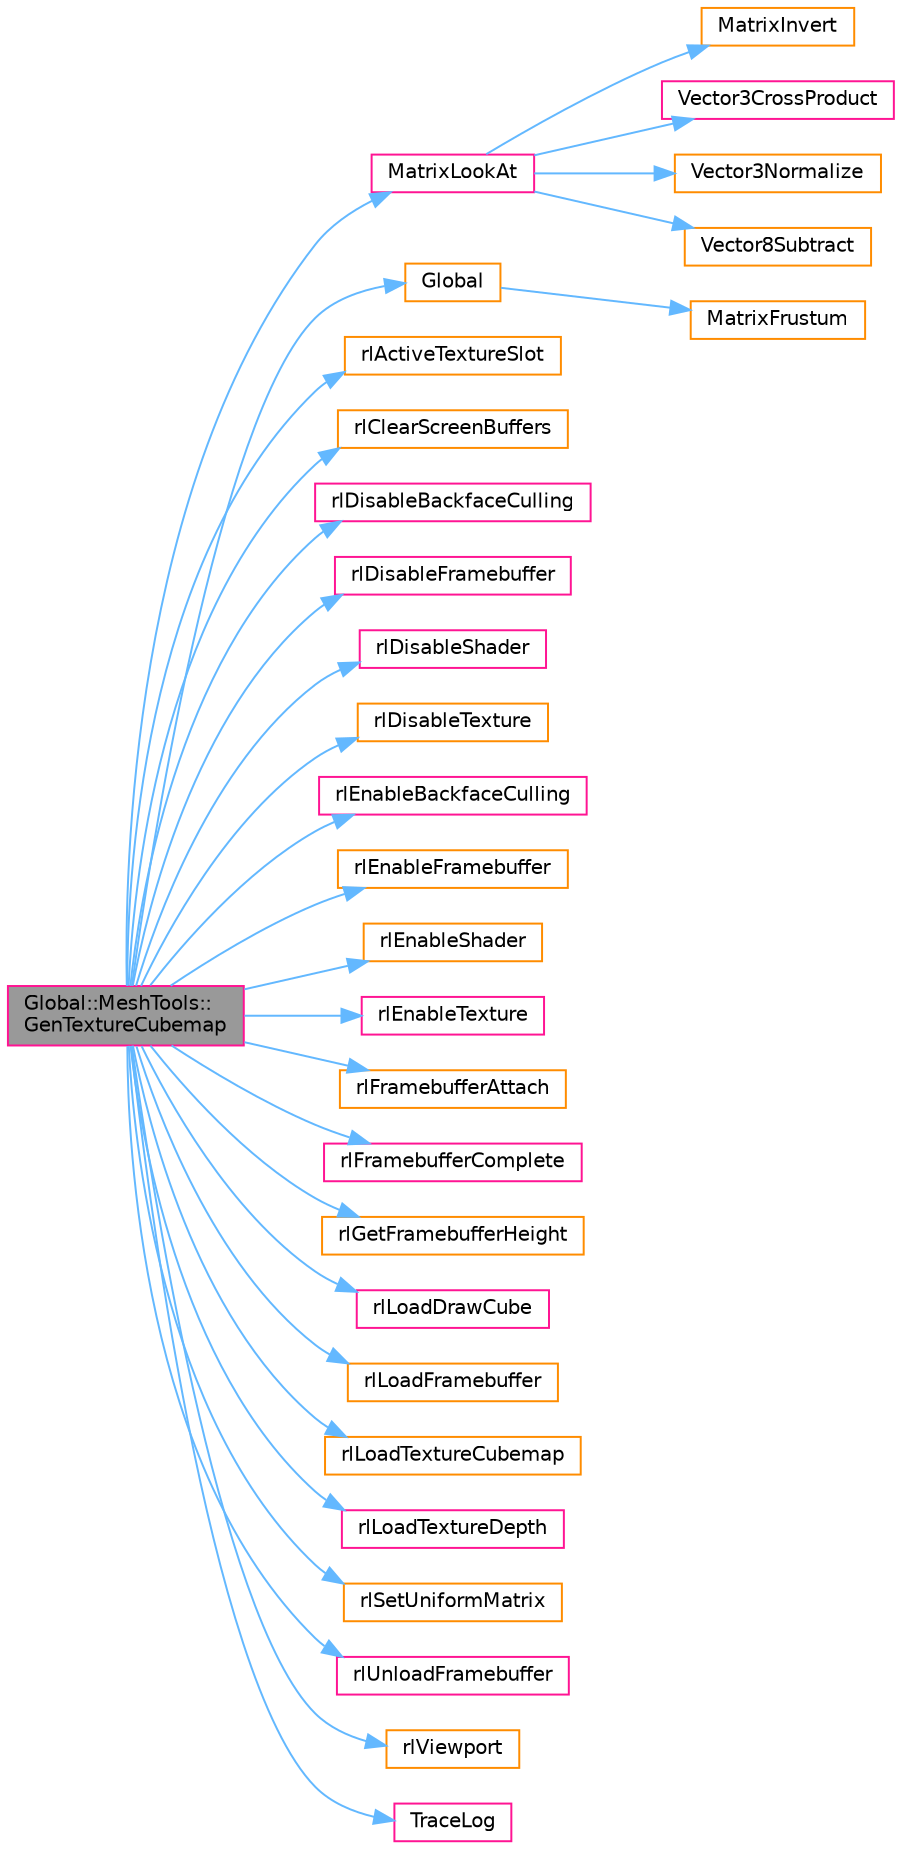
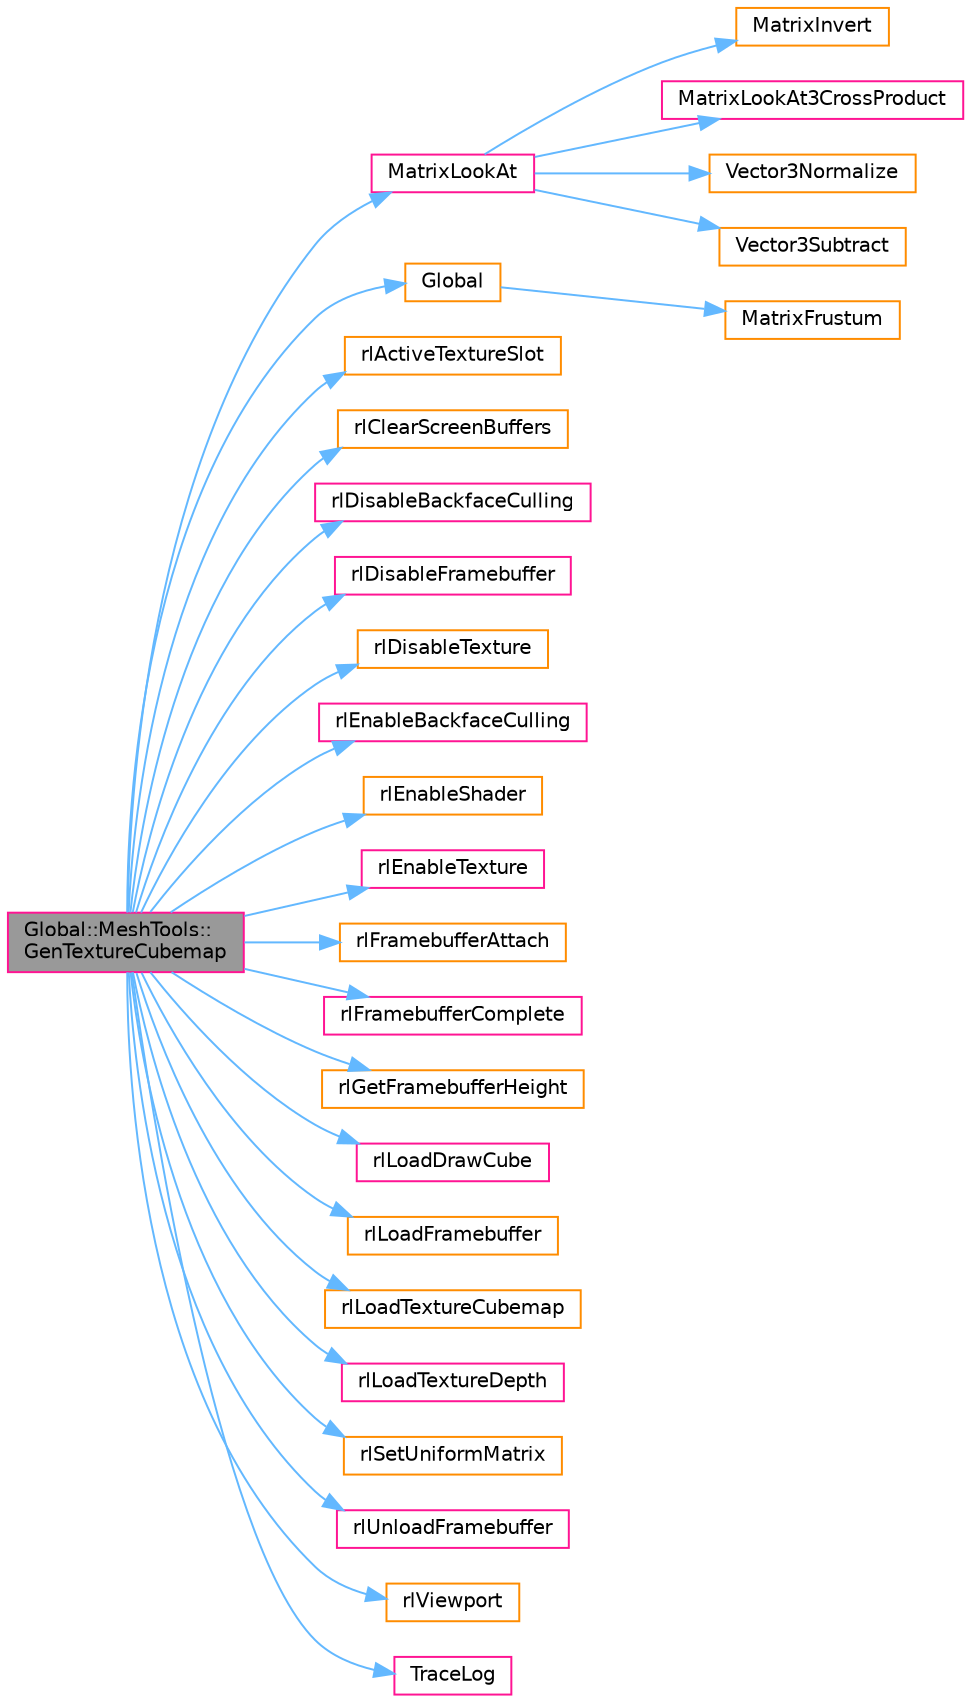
  digraph {
    rankdir=LR
    node [color=darkorange fillcolor=white fontname=Helvetica fontsize=10 shape=box style=filled]
    edge [color=steelblue1 fontname=Helvetica fontsize=10 labelfontname=Helvetica labelfontsize=10 style=solid]
    n1 [color=deeppink fillcolor=grey60 fontcolor=black height=0.2 label="Global::MeshTools::\lGenTextureCubemap" width=0.4]
    n2 [color=deeppink height=0.2 label=MatrixLookAt width=0.4]
    n3 [height=0.2 label=Global width=0.4]
    n4 [height=0.2 label=rlActiveTextureSlot width=0.4]
    n5 [height=0.2 label=rlClearScreenBuffers width=0.4]
    n6 [color=deeppink height=0.2 label=rlDisableBackfaceCulling width=0.4]
    n7 [color=deeppink height=0.2 label=rlDisableFramebuffer width=0.4]
-   n8 [color=deeppink height=0.2 label=rlDisableShader width=0.4]
    n9 [height=0.2 label=rlDisableTexture width=0.4]
    n10 [color=deeppink height=0.2 label=rlEnableBackfaceCulling width=0.4]
-   n11 [height=0.2 label=rlEnableFramebuffer width=0.4]
    n12 [height=0.2 label=rlEnableShader width=0.4]
    n13 [color=deeppink height=0.2 label=rlEnableTexture width=0.4]
    n14 [height=0.2 label=rlFramebufferAttach width=0.4]
    n15 [color=deeppink height=0.2 label=rlFramebufferComplete width=0.4]
    n16 [height=0.2 label=rlGetFramebufferHeight width=0.4]
    n17 [color=deeppink height=0.2 label=rlLoadDrawCube width=0.4]
    n18 [height=0.2 label=rlLoadFramebuffer width=0.4]
    n19 [height=0.2 label=rlLoadTextureCubemap width=0.4]
    n20 [color=deeppink height=0.2 label=rlLoadTextureDepth width=0.4]
    n21 [height=0.2 label=rlSetUniformMatrix width=0.4]
    n22 [color=deeppink height=0.2 label=rlUnloadFramebuffer width=0.4]
    n23 [height=0.2 label=rlViewport width=0.4]
    n24 [color=deeppink height=0.2 label=TraceLog width=0.4]
    n25 [height=0.2 label=MatrixInvert width=0.4]
-   n26 [color=deeppink height=0.2 label=Vector3CrossProduct width=0.4]
+   n26 [color=deeppink height=0.2 label=MatrixLookAt3CrossProduct width=0.4]
    n27 [height=0.2 label=Vector3Normalize width=0.4]
-   n28 [height=0.2 label=Vector8Subtract width=0.4]
+   n28 [height=0.2 label=Vector3Subtract width=0.4]
    n29 [height=0.2 label=MatrixFrustum width=0.4]
    n1 -> n2
    n1 -> n3
    n1 -> n4
    n1 -> n5
    n1 -> n6
    n1 -> n7
-   n1 -> n8
    n1 -> n9
    n1 -> n10
-   n1 -> n11
    n1 -> n12
    n1 -> n13
    n1 -> n14
    n1 -> n15
    n1 -> n16
    n1 -> n17
    n1 -> n18
    n1 -> n19
    n1 -> n20
    n1 -> n21
    n1 -> n22
    n1 -> n23
    n1 -> n24
    n2 -> n25
    n2 -> n26
    n2 -> n27
    n2 -> n28
    n3 -> n29
  }
